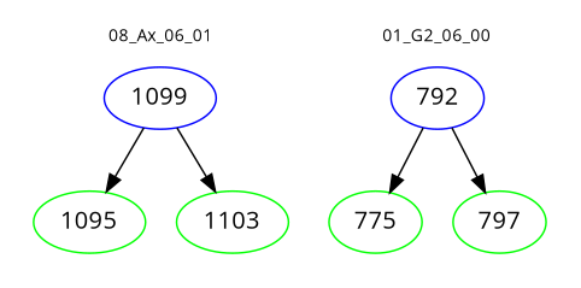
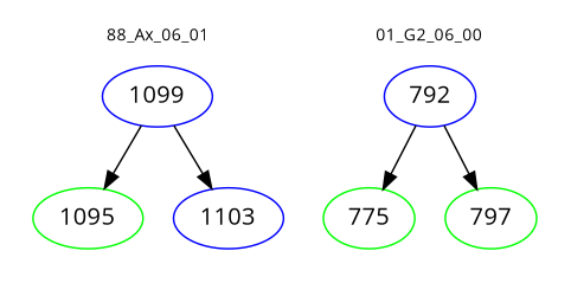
  digraph {
    fontname="Open Sans"
    node [color=blue fontname="Open Sans"]
    edge [color=black fontname="Open Sans"]
    n1 [label=1099]
    n2 [color=green label=1095]
-   n3 [color=green label=1103]
+   n3 [label=1103]
    n4 [label=792]
    n5 [color=green label=775]
    n6 [color=green label=797]
    subgraph cluster_1 {
      color=white
      fontsize=10
-     label="08_Ax_06_01"
+     label="88_Ax_06_01"
      n1
      n2
      n3
    }
    subgraph cluster_2 {
      color=white
      fontsize=10
      label="01_G2_06_00"
      n4
      n5
      n6
    }
    n1 -> n2
    n1 -> n3
    n4 -> n5
    n4 -> n6
  }
